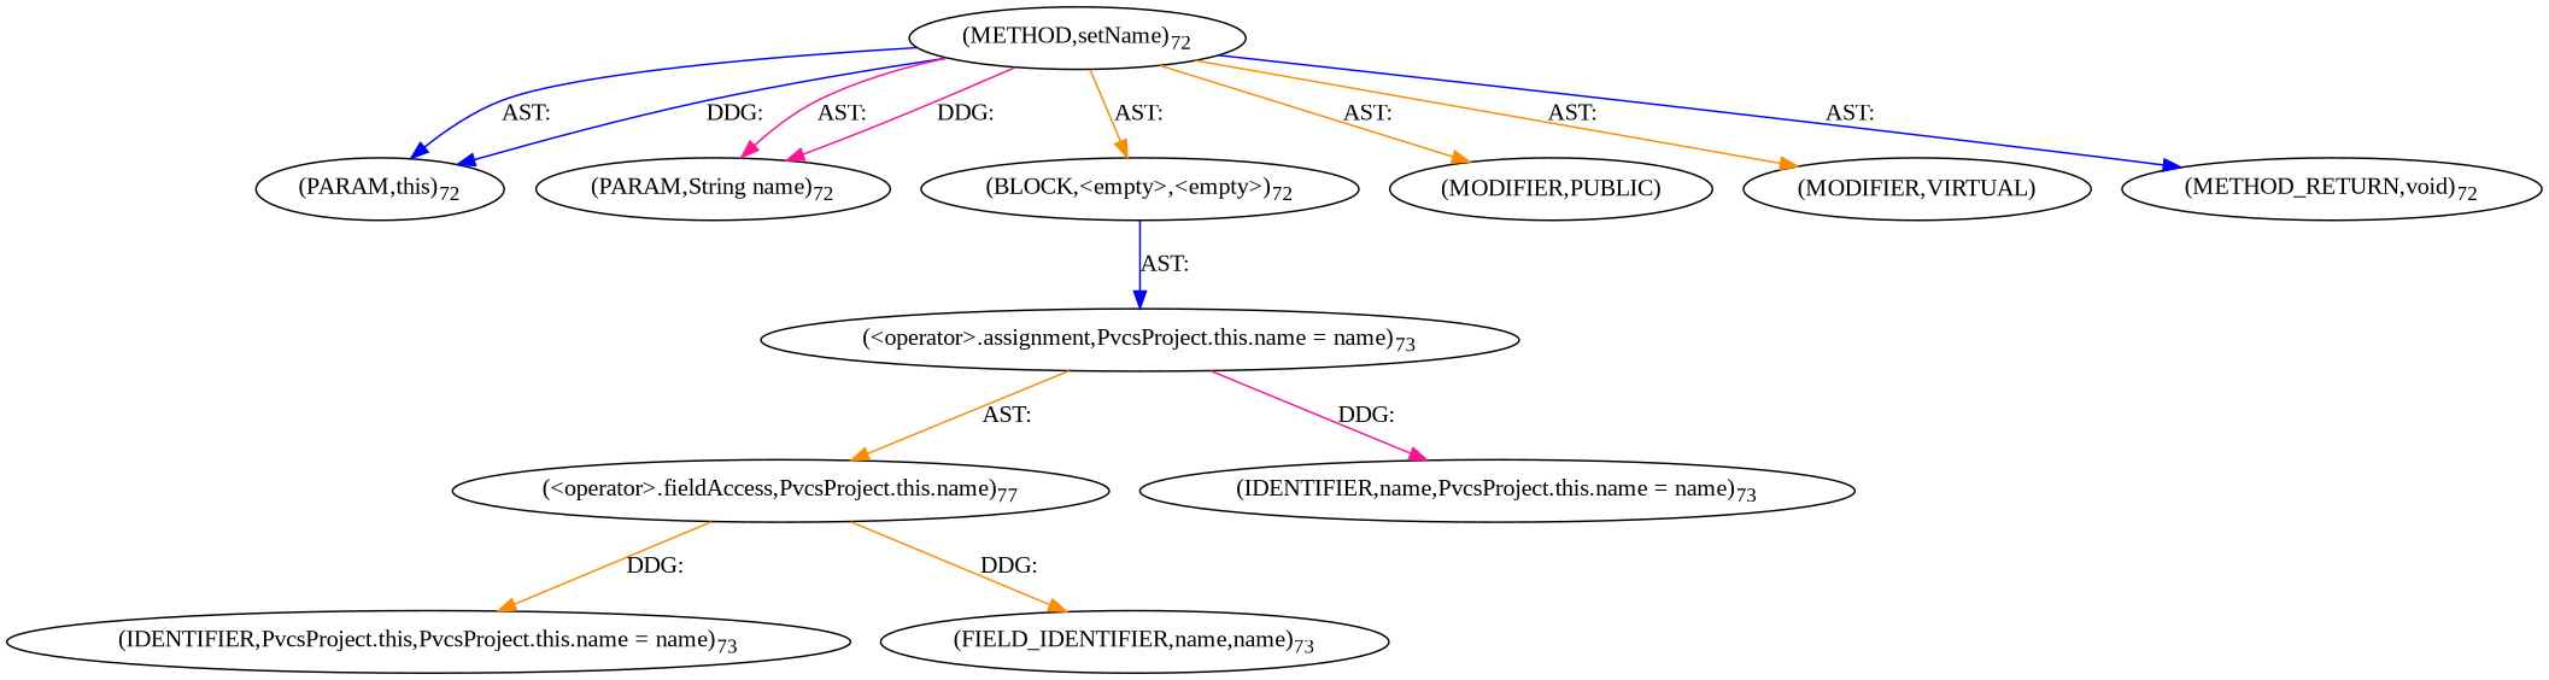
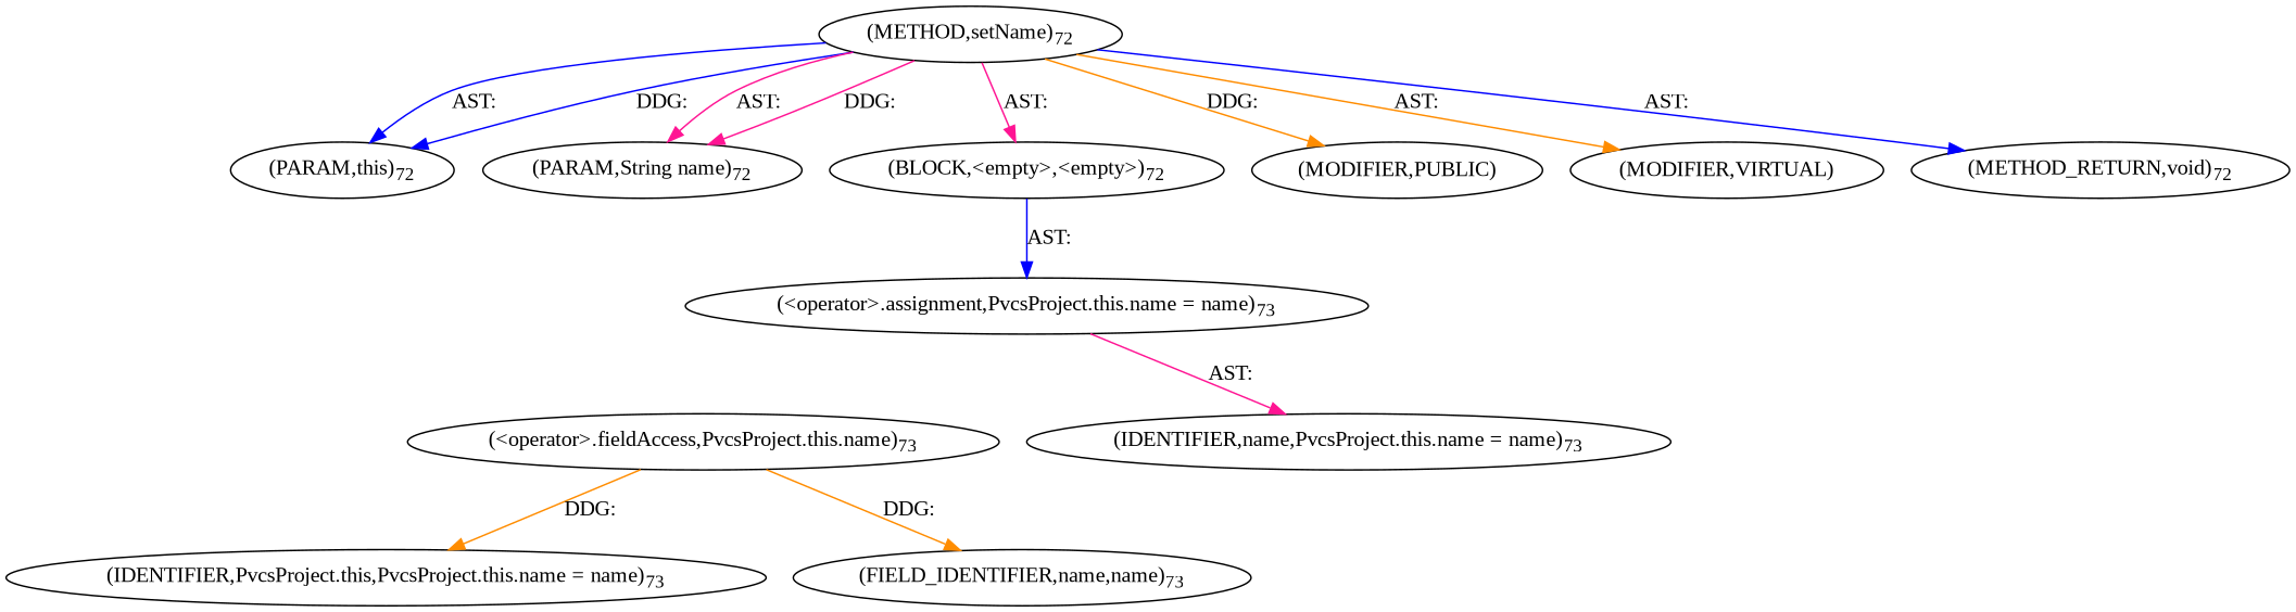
  digraph {
    fontname="Liberation Serif"
    node [fontname="Liberation Serif"]
    edge [color=darkorange fontname="Liberation Serif"]
    n1 [label=<(METHOD,setName)<SUB>72</SUB>>]
    n2 [label=<(PARAM,this)<SUB>72</SUB>>]
    n3 [label=<(PARAM,String name)<SUB>72</SUB>>]
    n4 [label=<(BLOCK,&lt;empty&gt;,&lt;empty&gt;)<SUB>72</SUB>>]
    n5 [label=<(MODIFIER,PUBLIC)>]
    n6 [label=<(MODIFIER,VIRTUAL)>]
    n7 [label=<(METHOD_RETURN,void)<SUB>72</SUB>>]
    n8 [label=<(&lt;operator&gt;.assignment,PvcsProject.this.name = name)<SUB>73</SUB>>]
-   n9 [label=<(&lt;operator&gt;.fieldAccess,PvcsProject.this.name)<SUB>77</SUB>>]
+   n9 [label=<(&lt;operator&gt;.fieldAccess,PvcsProject.this.name)<SUB>73</SUB>>]
    n10 [label=<(IDENTIFIER,name,PvcsProject.this.name = name)<SUB>73</SUB>>]
    n11 [label=<(IDENTIFIER,PvcsProject.this,PvcsProject.this.name = name)<SUB>73</SUB>>]
    n12 [label=<(FIELD_IDENTIFIER,name,name)<SUB>73</SUB>>]
    n1 -> n2 [color=blue label="AST: "]
    n1 -> n2 [color=blue label="DDG: "]
    n1 -> n3 [color=deeppink label="AST: "]
    n1 -> n3 [color=deeppink label="DDG: "]
-   n1 -> n4 [label="AST: "]
-   n1 -> n5 [label="AST: "]
+   n1 -> n4 [color=deeppink label="AST: "]
+   n1 -> n5 [label="DDG: "]
    n1 -> n6 [label="AST: "]
    n1 -> n7 [color=blue label="AST: "]
    n4 -> n8 [color=blue label="AST: "]
-   n8 -> n9 [label="AST: "]
-   n8 -> n10 [color=deeppink label="DDG: "]
+   n8 -> n10 [color=deeppink label="AST: "]
    n9 -> n11 [label="DDG: "]
    n9 -> n12 [label="DDG: "]
  }
